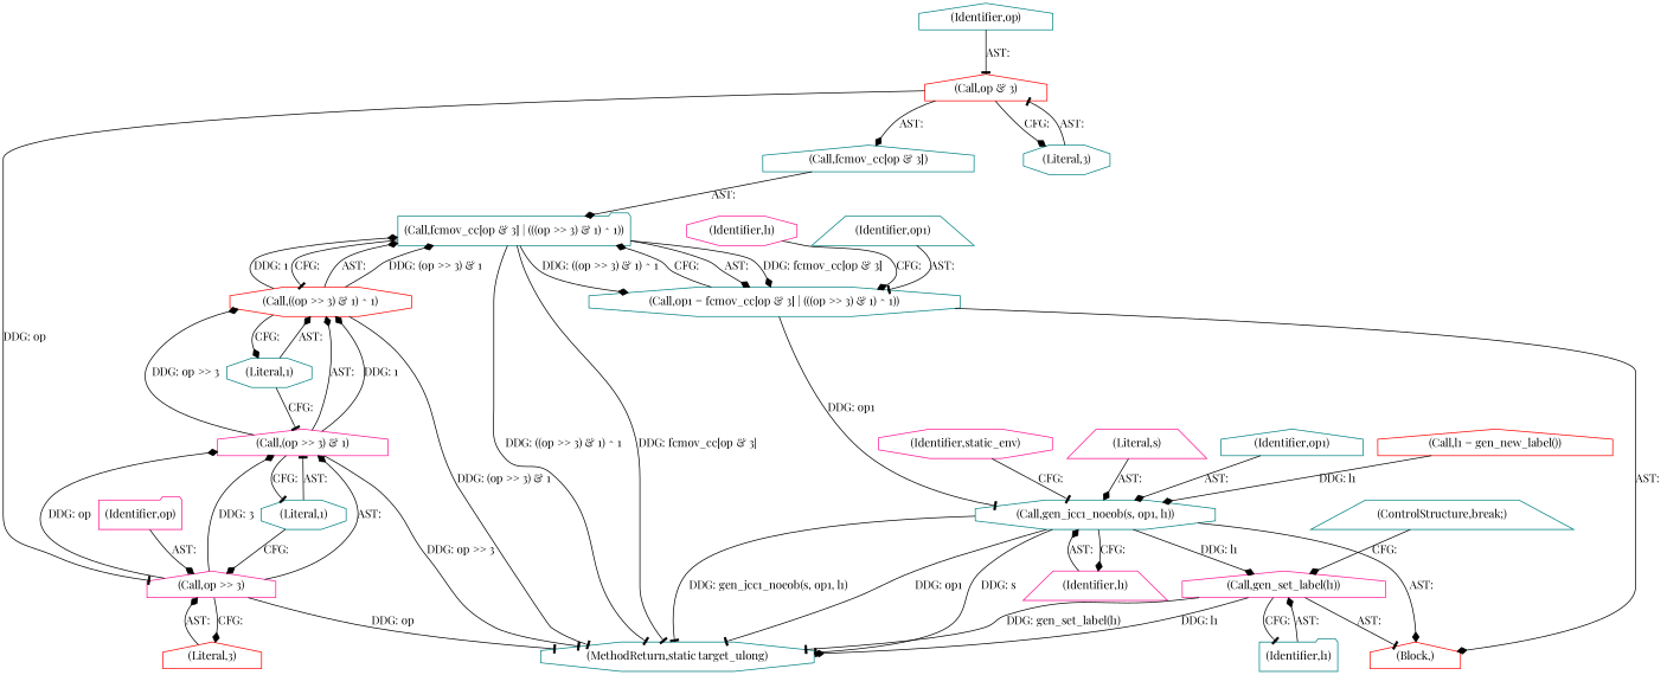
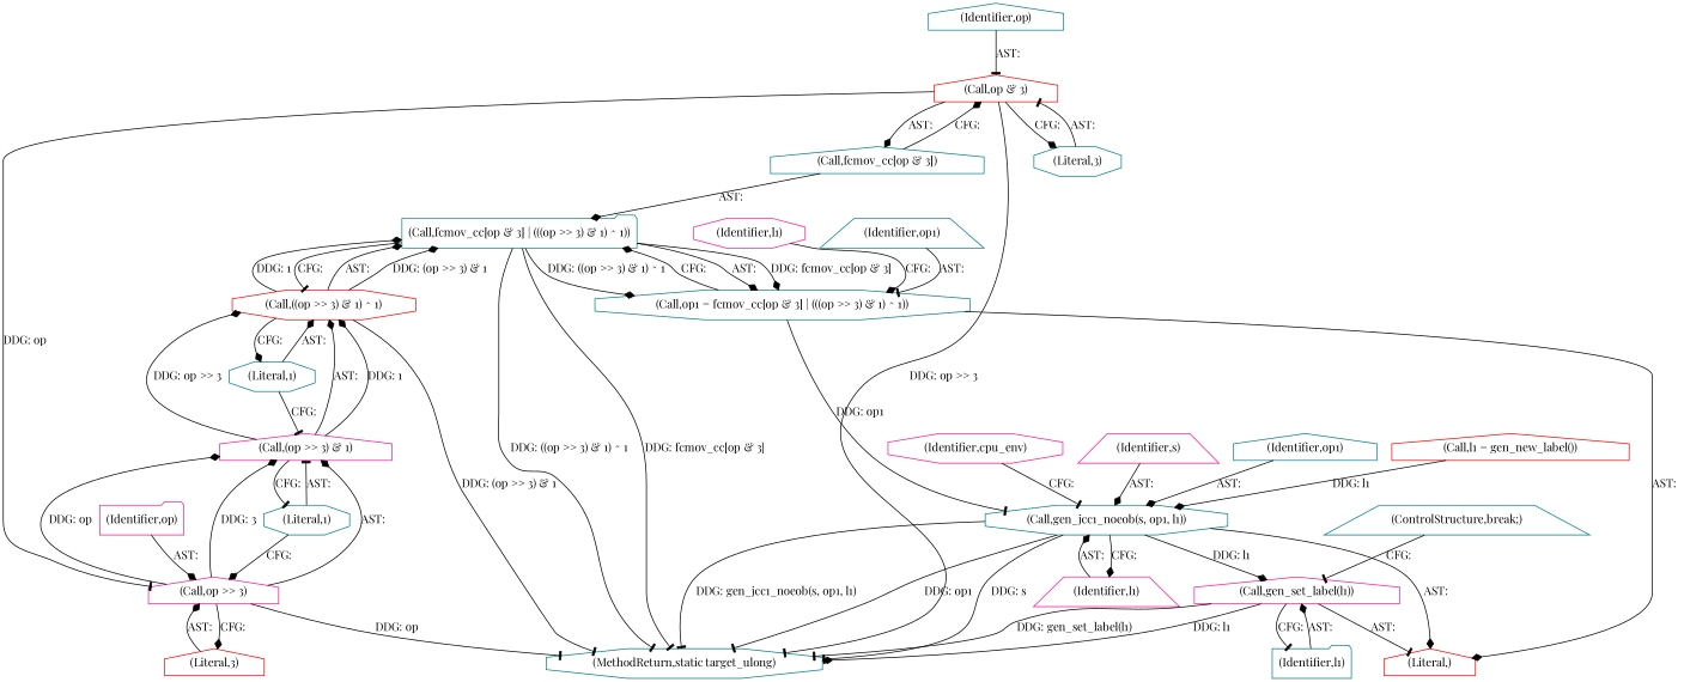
  digraph {
    fontname="Playfair Display"
    node [color=teal fontname="Playfair Display" shape=house]
    edge [arrowhead=diamond fontname="Playfair Display"]
    n1 [label="(Call,fcmov_cc[op & 3] | (((op >> 3) & 1) ^ 1))" shape=folder]
    n2 [color=red label="(Call,((op >> 3) & 1) ^ 1)" shape=octagon]
    n3 [label="(Call,op1 = fcmov_cc[op & 3] | (((op >> 3) & 1) ^ 1))" shape=octagon]
    n4 [label="(MethodReturn,static target_ulong)" shape=octagon]
    n5 [label="(Literal,1)" shape=octagon]
    n6 [label="(Call,gen_jcc1_noeob(s, op1, l1))" shape=octagon]
-   n7 [color=red label="(Block,)"]
+   n7 [color=red label="(Literal,)"]
    n8 [color=deeppink label="(Call,(op >> 3) & 1)"]
    n9 [label="(Literal,1)" shape=octagon]
    n10 [color=deeppink label="(Call,op >> 3)"]
    n11 [color=red label="(Literal,3)"]
    n12 [color=red label="(Call,op & 3)"]
    n13 [label="(Call,fcmov_cc[op & 3])"]
    n14 [label="(Literal,3)" shape=octagon]
    n15 [color=deeppink label="(Call,gen_set_label(l1))"]
    n16 [color=deeppink label="(Identifier,l1)" shape=trapezium]
    n17 [label="(Identifier,l1)" shape=folder]
    n18 [label="(Identifier,op1)"]
    n19 [color=red label="(Call,l1 = gen_new_label())"]
    n20 [color=deeppink label="(Identifier,l1)" shape=octagon]
-   n21 [color=deeppink label="(Identifier,static_env)" shape=octagon]
+   n21 [color=deeppink label="(Identifier,cpu_env)" shape=octagon]
    n22 [label="(ControlStructure,break;)" shape=trapezium]
    n23 [label="(Identifier,op1)" shape=trapezium]
-   n24 [color=deeppink label="(Literal,s)" shape=trapezium]
+   n24 [color=deeppink label="(Identifier,s)" shape=trapezium]
    n25 [label="(Identifier,op)"]
    n26 [color=deeppink label="(Identifier,op)" shape=folder]
    n1 -> n2 [arrowhead=tee label="CFG: "]
    n1 -> n3 [label="AST: "]
    n1 -> n3 [label="DDG: fcmov_cc[op & 3]"]
    n1 -> n3 [label="DDG: ((op >> 3) & 1) ^ 1"]
    n1 -> n4 [arrowhead=tee label="DDG: ((op >> 3) & 1) ^ 1"]
    n1 -> n4 [arrowhead=tee label="DDG: fcmov_cc[op & 3]"]
    n2 -> n1 [label="AST: "]
    n2 -> n1 [label="DDG: (op >> 3) & 1"]
    n2 -> n1 [label="DDG: 1"]
    n2 -> n4 [arrowhead=tee label="DDG: (op >> 3) & 1"]
    n2 -> n5 [label="CFG: "]
    n3 -> n1 [label="CFG: "]
    n3 -> n6 [arrowhead=tee label="DDG: op1"]
    n3 -> n7 [label="AST: "]
    n5 -> n2 [label="AST: "]
    n5 -> n8 [arrowhead=tee label="CFG: "]
    n6 -> n4 [arrowhead=tee label="DDG: s"]
    n6 -> n4 [arrowhead=tee label="DDG: gen_jcc1_noeob(s, op1, l1)"]
    n6 -> n4 [arrowhead=tee label="DDG: op1"]
    n6 -> n7 [label="AST: "]
    n6 -> n15 [label="DDG: l1"]
    n6 -> n16 [label="CFG: "]
    n8 -> n2 [label="AST: "]
    n8 -> n2 [label="DDG: op >> 3"]
    n8 -> n2 [label="DDG: 1"]
-   n8 -> n4 [arrowhead=tee label="DDG: op >> 3"]
+   n12 -> n4 [arrowhead=tee label="DDG: op >> 3"]
    n8 -> n9 [arrowhead=tee label="CFG: "]
    n9 -> n8 [arrowhead=tee label="AST: "]
    n9 -> n10 [label="CFG: "]
    n10 -> n4 [arrowhead=tee label="DDG: op"]
    n10 -> n8 [label="AST: "]
    n10 -> n8 [label="DDG: op"]
    n10 -> n8 [label="DDG: 3"]
    n10 -> n11 [label="CFG: "]
    n11 -> n10 [label="AST: "]
    n12 -> n10 [arrowhead=tee label="DDG: op"]
    n12 -> n13 [label="AST: "]
    n12 -> n14 [label="CFG: "]
    n13 -> n1 [label="AST: "]
+   n13 -> n12 [label="CFG: "]
    n14 -> n12 [arrowhead=tee label="AST: "]
    n15 -> n4 [label="DDG: l1"]
    n15 -> n4 [arrowhead=tee label="DDG: gen_set_label(l1)"]
    n15 -> n7 [arrowhead=tee label="AST: "]
    n15 -> n17 [arrowhead=tee label="CFG: "]
    n16 -> n6 [label="AST: "]
    n17 -> n15 [label="AST: "]
    n18 -> n6 [label="AST: "]
    n19 -> n6 [label="DDG: l1"]
    n20 -> n3 [label="CFG: "]
    n21 -> n6 [arrowhead=tee label="CFG: "]
-   n22 -> n15 [label="CFG: "]
+   n22 -> n15 [arrowhead=tee label="CFG: "]
    n23 -> n3 [arrowhead=tee label="AST: "]
    n24 -> n6 [label="AST: "]
    n25 -> n12 [arrowhead=tee label="AST: "]
    n26 -> n10 [label="AST: "]
  }
